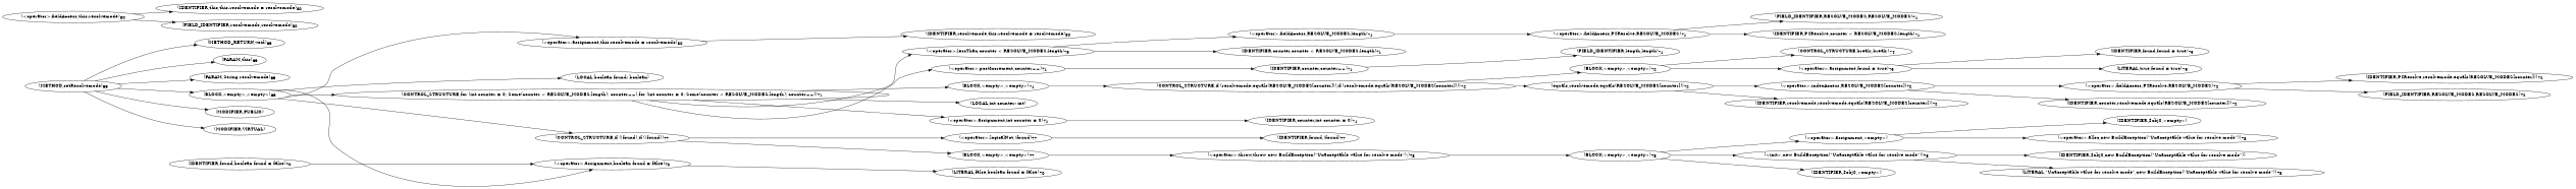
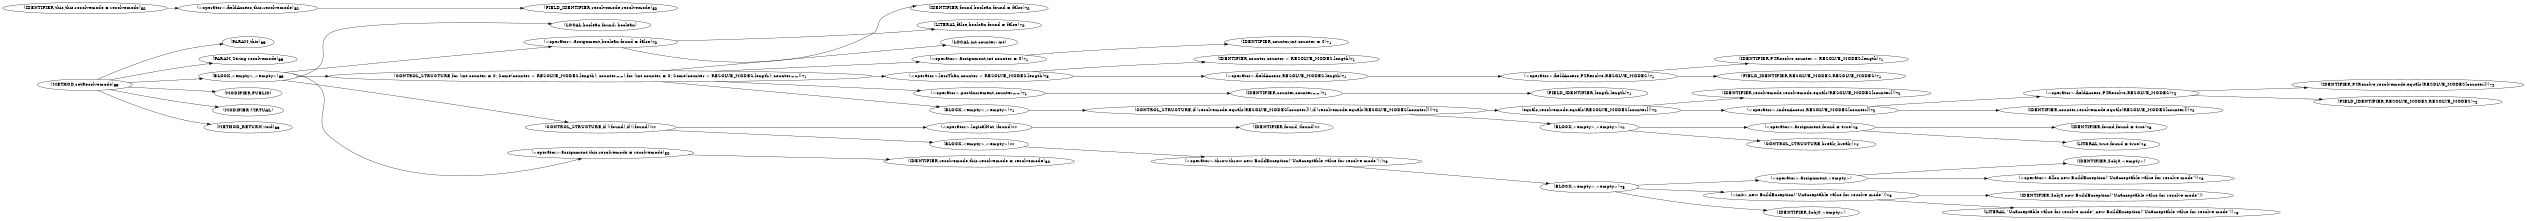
  digraph {
    rankdir=LR
    n1 [label=<(METHOD,setResolvemode)<SUB>69</SUB>>]
    n2 [label=<(PARAM,this)<SUB>69</SUB>>]
    n3 [label=<(PARAM,String resolvemode)<SUB>69</SUB>>]
    n4 [label=<(BLOCK,&lt;empty&gt;,&lt;empty&gt;)<SUB>69</SUB>>]
    n5 [label=<(MODIFIER,PUBLIC)>]
    n6 [label=<(MODIFIER,VIRTUAL)>]
    n7 [label=<(METHOD_RETURN,void)<SUB>69</SUB>>]
    n8 [label=<(LOCAL,boolean found: boolean)>]
    n9 [label=<(&lt;operator&gt;.assignment,boolean found = false)<SUB>70</SUB>>]
    n10 [label=<(CONTROL_STRUCTURE,for (int counter = 0; Some(counter &lt; RESOLVE_MODES.length); counter++),for (int counter = 0; Some(counter &lt; RESOLVE_MODES.length); counter++))<SUB>71</SUB>>]
    n11 [label=<(CONTROL_STRUCTURE,if (!found),if (!found))<SUB>77</SUB>>]
    n12 [label=<(&lt;operator&gt;.assignment,this.resolvemode = resolvemode)<SUB>80</SUB>>]
    n13 [label=<(IDENTIFIER,found,boolean found = false)<SUB>70</SUB>>]
    n14 [label=<(LITERAL,false,boolean found = false)<SUB>70</SUB>>]
    n15 [label=<(LOCAL,int counter: int)>]
    n16 [label=<(&lt;operator&gt;.assignment,int counter = 0)<SUB>71</SUB>>]
    n17 [label=<(&lt;operator&gt;.lessThan,counter &lt; RESOLVE_MODES.length)<SUB>78</SUB>>]
    n18 [label=<(&lt;operator&gt;.postIncrement,counter++)<SUB>71</SUB>>]
    n19 [label=<(BLOCK,&lt;empty&gt;,&lt;empty&gt;)<SUB>71</SUB>>]
    n20 [label=<(&lt;operator&gt;.logicalNot,!found)<SUB>77</SUB>>]
    n21 [label=<(BLOCK,&lt;empty&gt;,&lt;empty&gt;)<SUB>77</SUB>>]
    n22 [label=<(IDENTIFIER,resolvemode,this.resolvemode = resolvemode)<SUB>80</SUB>>]
    n23 [label=<(IDENTIFIER,counter,int counter = 0)<SUB>71</SUB>>]
    n24 [label=<(IDENTIFIER,counter,counter &lt; RESOLVE_MODES.length)<SUB>71</SUB>>]
    n25 [label=<(&lt;operator&gt;.fieldAccess,RESOLVE_MODES.length)<SUB>71</SUB>>]
    n26 [label=<(IDENTIFIER,counter,counter++)<SUB>71</SUB>>]
    n27 [label=<(CONTROL_STRUCTURE,if (resolvemode.equals(RESOLVE_MODES[counter])),if (resolvemode.equals(RESOLVE_MODES[counter])))<SUB>72</SUB>>]
    n28 [label=<(&lt;operator&gt;.fieldAccess,P4Resolve.RESOLVE_MODES)<SUB>71</SUB>>]
    n29 [label=<(IDENTIFIER,P4Resolve,counter &lt; RESOLVE_MODES.length)<SUB>71</SUB>>]
    n30 [label=<(FIELD_IDENTIFIER,RESOLVE_MODES,RESOLVE_MODES)<SUB>71</SUB>>]
    n31 [label=<(FIELD_IDENTIFIER,length,length)<SUB>71</SUB>>]
    n32 [label=<(equals,resolvemode.equals(RESOLVE_MODES[counter]))<SUB>72</SUB>>]
    n33 [label=<(BLOCK,&lt;empty&gt;,&lt;empty&gt;)<SUB>72</SUB>>]
    n34 [label=<(IDENTIFIER,resolvemode,resolvemode.equals(RESOLVE_MODES[counter]))<SUB>72</SUB>>]
    n35 [label=<(&lt;operator&gt;.indexAccess,RESOLVE_MODES[counter])<SUB>72</SUB>>]
    n36 [label=<(&lt;operator&gt;.assignment,found = true)<SUB>73</SUB>>]
    n37 [label=<(CONTROL_STRUCTURE,break;,break;)<SUB>74</SUB>>]
    n38 [label=<(&lt;operator&gt;.fieldAccess,P4Resolve.RESOLVE_MODES)<SUB>72</SUB>>]
    n39 [label=<(IDENTIFIER,counter,resolvemode.equals(RESOLVE_MODES[counter]))<SUB>72</SUB>>]
    n40 [label=<(IDENTIFIER,P4Resolve,resolvemode.equals(RESOLVE_MODES[counter]))<SUB>72</SUB>>]
    n41 [label=<(FIELD_IDENTIFIER,RESOLVE_MODES,RESOLVE_MODES)<SUB>72</SUB>>]
    n42 [label=<(IDENTIFIER,found,found = true)<SUB>73</SUB>>]
    n43 [label=<(LITERAL,true,found = true)<SUB>73</SUB>>]
    n44 [label=<(IDENTIFIER,found,!found)<SUB>77</SUB>>]
    n45 [label=<(&lt;operator&gt;.throw,throw new BuildException(&quot;Unacceptable value for resolve mode&quot;);)<SUB>78</SUB>>]
    n46 [label=<(BLOCK,&lt;empty&gt;,&lt;empty&gt;)<SUB>78</SUB>>]
    n47 [label=<(&lt;operator&gt;.assignment,&lt;empty&gt;)>]
    n48 [label=<(&lt;init&gt;,new BuildException(&quot;Unacceptable value for resolve mode&quot;))<SUB>78</SUB>>]
    n49 [label=<(IDENTIFIER,$obj0,&lt;empty&gt;)>]
    n50 [label=<(IDENTIFIER,$obj0,&lt;empty&gt;)>]
    n51 [label=<(&lt;operator&gt;.alloc,new BuildException(&quot;Unacceptable value for resolve mode&quot;))<SUB>78</SUB>>]
    n52 [label=<(IDENTIFIER,$obj0,new BuildException(&quot;Unacceptable value for resolve mode&quot;))>]
    n53 [label=<(LITERAL,&quot;Unacceptable value for resolve mode&quot;,new BuildException(&quot;Unacceptable value for resolve mode&quot;))<SUB>78</SUB>>]
    n54 [label=<(&lt;operator&gt;.fieldAccess,this.resolvemode)<SUB>80</SUB>>]
    n55 [label=<(IDENTIFIER,this,this.resolvemode = resolvemode)<SUB>80</SUB>>]
    n56 [label=<(FIELD_IDENTIFIER,resolvemode,resolvemode)<SUB>80</SUB>>]
    n1 -> n2
    n1 -> n3
    n1 -> n4
    n1 -> n5
    n1 -> n6
    n1 -> n7
    n4 -> n8
    n4 -> n9
    n4 -> n10
    n4 -> n11
    n4 -> n12
-   n13 -> n9
+   n9 -> n13
    n9 -> n14
    n10 -> n15
    n10 -> n16
    n10 -> n17
    n10 -> n18
    n10 -> n19
    n11 -> n20
    n11 -> n21
    n12 -> n22
    n16 -> n23
    n17 -> n24
    n17 -> n25
    n18 -> n26
    n19 -> n27
    n20 -> n44
    n21 -> n45
    n25 -> n28
    n26 -> n31
    n27 -> n32
    n27 -> n33
    n28 -> n29
    n28 -> n30
    n32 -> n34
    n32 -> n35
    n33 -> n36
    n33 -> n37
    n35 -> n38
    n35 -> n39
    n36 -> n42
    n36 -> n43
    n38 -> n40
    n38 -> n41
    n45 -> n46
    n46 -> n47
    n46 -> n48
    n46 -> n49
    n47 -> n50
    n47 -> n51
    n48 -> n52
    n48 -> n53
-   n54 -> n55
+   n55 -> n54
    n54 -> n56
  }
